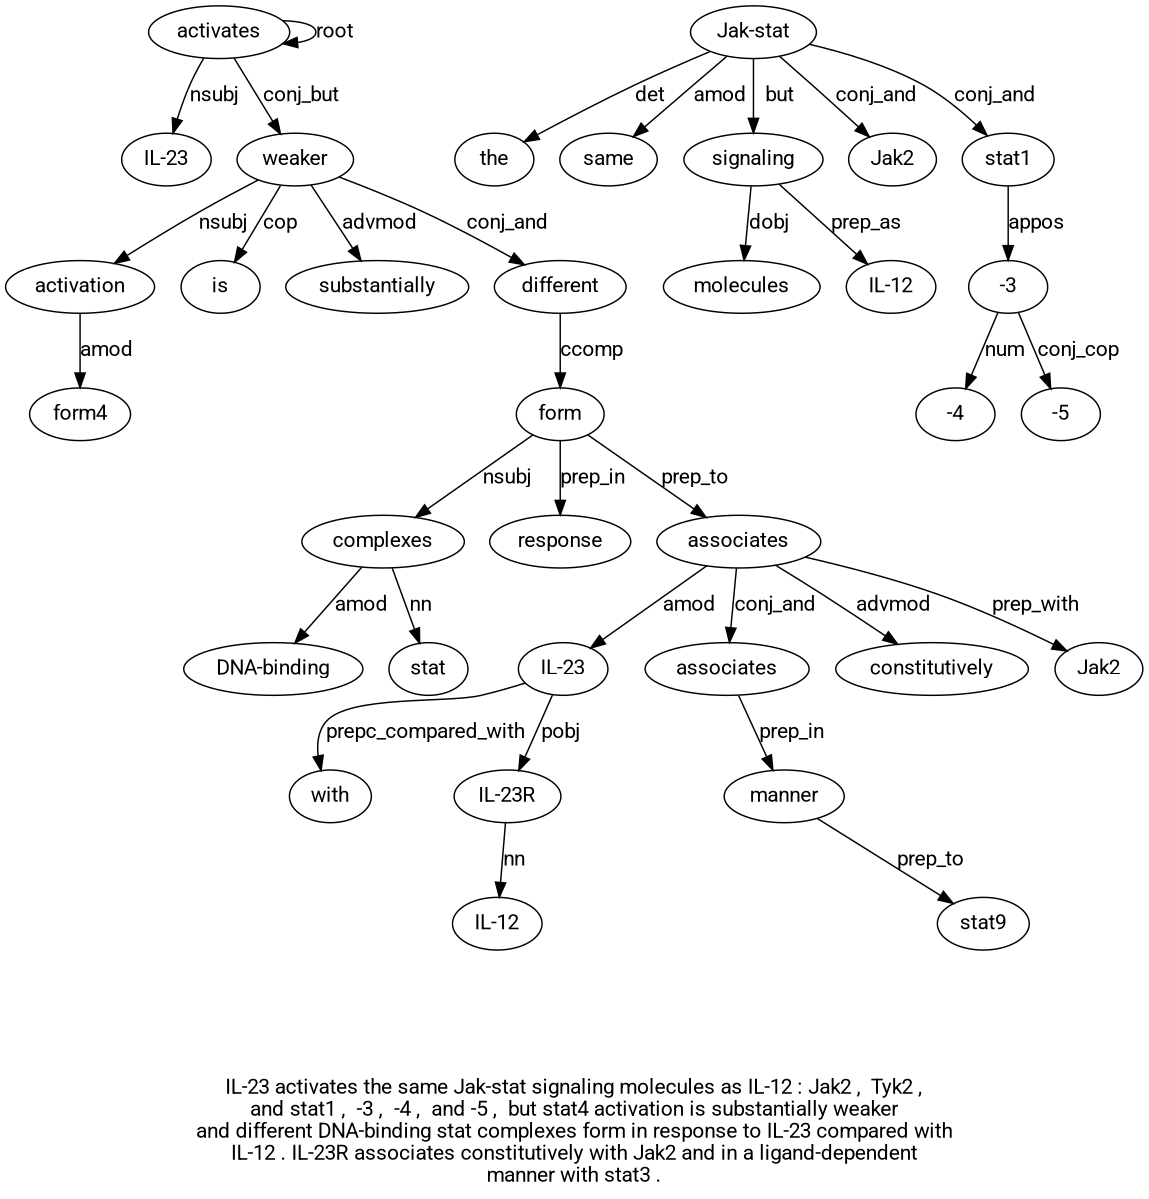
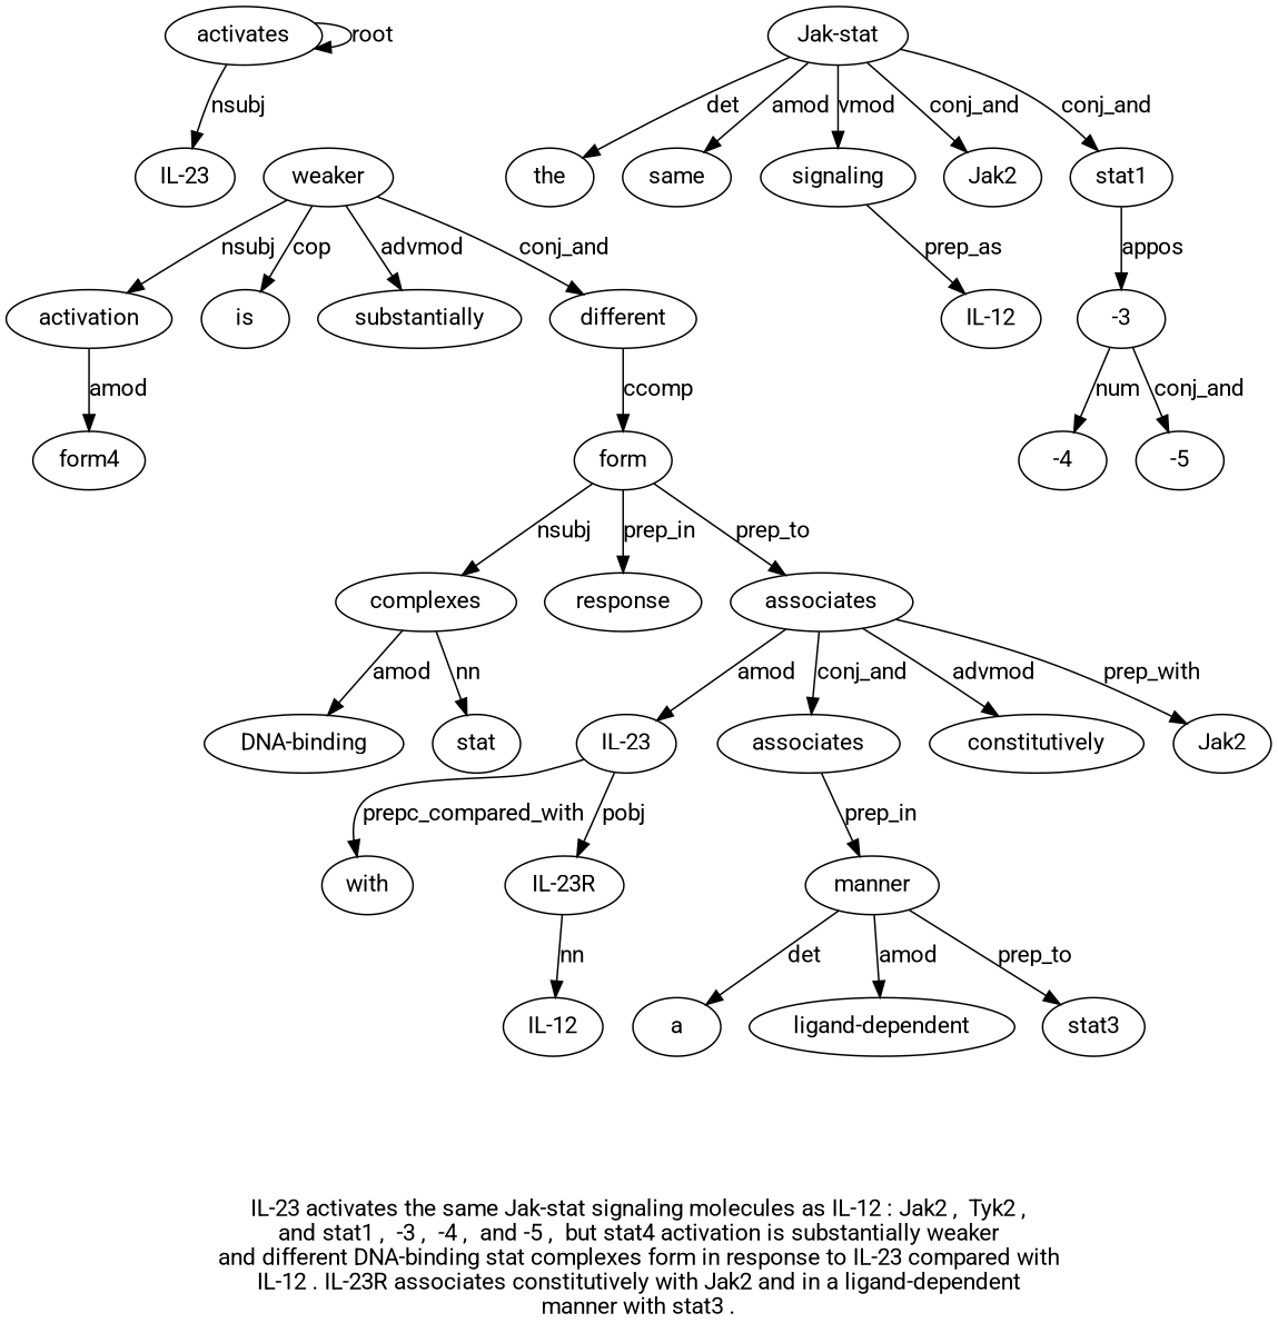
  digraph {
    fontname=Roboto
    label="IL-23 activates the same Jak-stat signaling molecules as IL-12 : Jak2 ,  Tyk2 ,\nand stat1 ,  -3 ,  -4 ,  and -5 ,  but stat4 activation is substantially weaker\nand different DNA-binding stat complexes form in response to IL-23 compared with\nIL-12 . IL-23R associates constitutively with Jak2 and in a ligand-dependent\nmanner with stat3 ."
    node [fillcolor=white fontname=Roboto style=filled]
    edge [fontname=Roboto]
    n1 [label=activates]
    n2 [label="IL-23"]
    n3 [label=weaker]
    n4 [label="Jak-stat"]
    n5 [label=the]
    n6 [label=same]
    n7 [label=signaling]
    n8 [label=Jak2]
    n9 [label=stat1]
    n10 [label=activation]
    n11 [label=is]
    n12 [label=substantially]
    n13 [label=different]
-   n14 [label=molecules]
    n15 [label="IL-12"]
    n16 [label=-3]
    n17 [label=-4]
    n18 [label=-5]
    n19 [label=form4]
    n20 [label=form]
    n21 [label=complexes]
    n22 [label=response]
    n23 [label=associates]
    n24 [label="DNA-binding"]
    n25 [label=stat]
    n26 [label="IL-23"]
    n27 [label=associates]
    n28 [label=constitutively]
    n29 [label=Jak2]
    n30 [label=with]
    n31 [label="IL-23R"]
    n32 [label=manner]
    n33 [label="IL-12"]
-   n36 [label=stat9]
+   n34 [label=a]
+   n35 [label="ligand-dependent"]
+   n36 [label=stat3]
    n1 -> n1 [label=root]
    n1 -> n2 [label=nsubj]
-   n1 -> n3 [label=conj_but]
    n3 -> n10 [label=nsubj]
    n3 -> n11 [label=cop]
    n3 -> n12 [label=advmod]
    n3 -> n13 [label=conj_and]
    n4 -> n5 [label=det]
    n4 -> n6 [label=amod]
-   n4 -> n7 [label=but]
+   n4 -> n7 [label=vmod]
    n4 -> n8 [label=conj_and]
    n4 -> n9 [label=conj_and]
-   n7 -> n14 [label=dobj]
    n7 -> n15 [label=prep_as]
    n9 -> n16 [label=appos]
    n10 -> n19 [label=amod]
    n13 -> n20 [label=ccomp]
    n16 -> n17 [label=num]
-   n16 -> n18 [label=conj_cop]
+   n16 -> n18 [label=conj_and]
    n20 -> n21 [label=nsubj]
    n20 -> n22 [label=prep_in]
    n20 -> n23 [label=prep_to]
    n21 -> n24 [label=amod]
    n21 -> n25 [label=nn]
    n23 -> n26 [label=amod]
    n23 -> n27 [label=conj_and]
    n23 -> n28 [label=advmod]
    n23 -> n29 [label=prep_with]
    n26 -> n30 [label=prepc_compared_with]
    n26 -> n31 [label=pobj]
    n27 -> n32 [label=prep_in]
    n31 -> n33 [label=nn]
+   n32 -> n34 [label=det]
+   n32 -> n35 [label=amod]
    n32 -> n36 [label=prep_to]
  }
